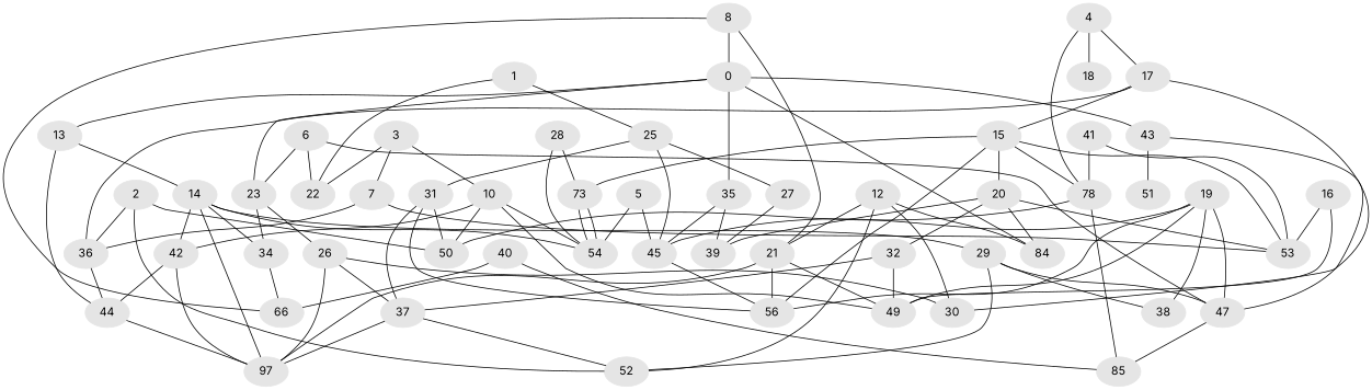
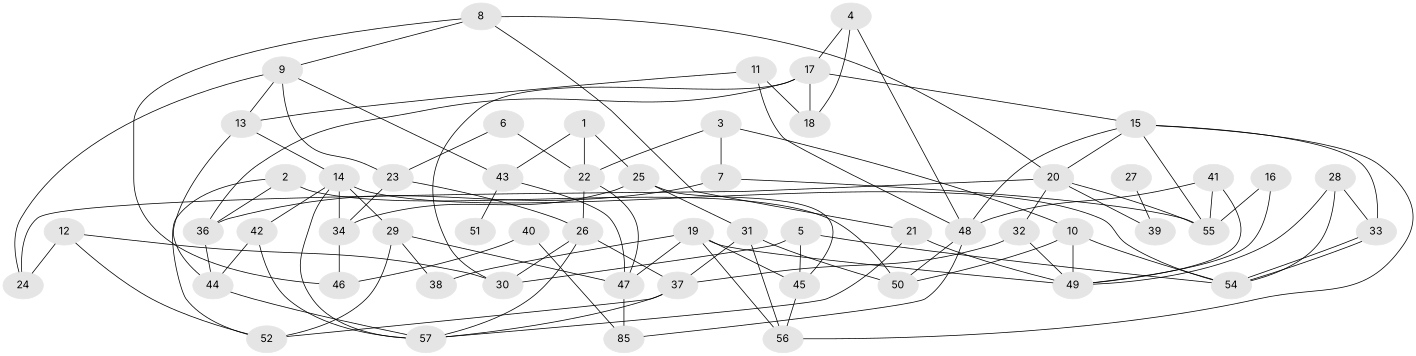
  graph {
    fontname=Inter
    node [color=gray90 fontname=Inter style=filled]
    edge [fontname=Inter]
    1
    22
    25
    43
    26
    45
    27
    31
    51
    47
    2
    36
    50
    52
    44
    3
    7
    10
-   53
+   53 [label=55]
    54
    42
    49
    4
    17
    18
-   48 [label=78]
+   48
    30
    15
    n29 [label=85]
    5
    56
    6
    23
    34
    8
-   9 [label=0]
+   9
    20
    21
-   46 [label=66]
+   46
    13
-   24 [label=84]
-   35
+   24
    32
    39
-   57 [label=97]
+   57
    14
-   33 [label=73]
+   33
+   11
    12
    29
    38
    16
    19
    37
    28
    40
    41
    1 -- 22
    1 -- 25
+   1 -- 43
+   22 -- 26
    25 -- 45
-   25 -- 27
+   25 -- 34
    25 -- 31
    43 -- 51
    43 -- 47
    26 -- 30
    26 -- 57
    26 -- 37
    45 -- 56
    27 -- 39
    31 -- 50
    31 -- 56
    31 -- 37
    47 -- n29
    2 -- 36
    2 -- 50
    2 -- 52
    36 -- 44
    44 -- 57
    3 -- 22
    3 -- 7
    3 -- 10
    7 -- 36
    7 -- 53
    10 -- 50
    10 -- 54
-   10 -- 42
    10 -- 49
    42 -- 44
    42 -- 57
    4 -- 17
    4 -- 18
    4 -- 48
    17 -- 36
+   17 -- 18
    17 -- 30
    17 -- 15
    48 -- 50
    48 -- n29
    15 -- 53
    15 -- 48
    15 -- 56
    15 -- 20
    15 -- 33
    5 -- 45
    5 -- 54
+   5 -- 30
    6 -- 22
-   6 -- 47
+   22 -- 47
    6 -- 23
    23 -- 26
    23 -- 34
    34 -- 46
    8 -- 9
+   8 -- 20
    8 -- 21
    8 -- 46
    9 -- 43
    9 -- 23
    9 -- 13
    9 -- 24
-   9 -- 35
    20 -- 53
    20 -- 24
    20 -- 32
    20 -- 39
    21 -- 49
-   21 -- 56
    21 -- 57
    13 -- 44
    13 -- 14
-   35 -- 45
-   35 -- 39
    32 -- 49
    32 -- 37
    14 -- 54
    14 -- 42
    14 -- 34
    14 -- 57
    14 -- 29
    33 -- 54
    33 -- 54
+   11 -- 18
+   11 -- 48
+   11 -- 13
    12 -- 52
    12 -- 30
-   12 -- 21
    12 -- 24
    29 -- 47
    29 -- 52
    29 -- 38
    16 -- 53
    16 -- 49
    19 -- 45
    19 -- 47
    19 -- 49
    19 -- 56
    19 -- 38
    37 -- 52
    37 -- 57
    28 -- 54
+   28 -- 49
    28 -- 33
    40 -- n29
    40 -- 46
    41 -- 53
+   41 -- 49
    41 -- 48
  }
